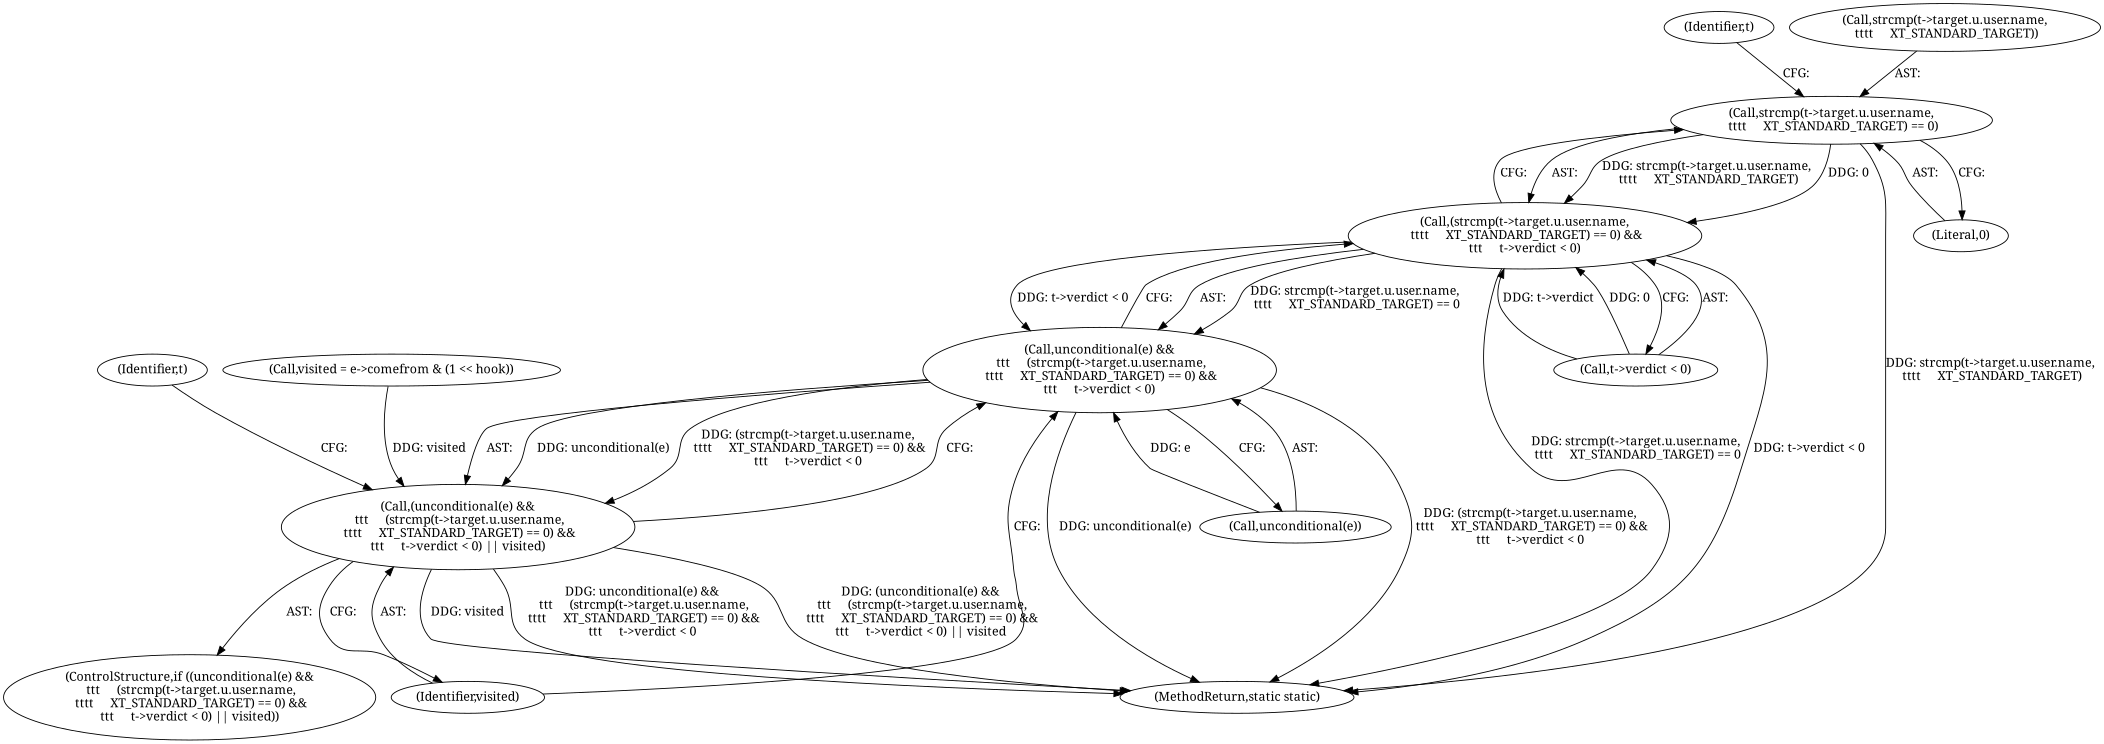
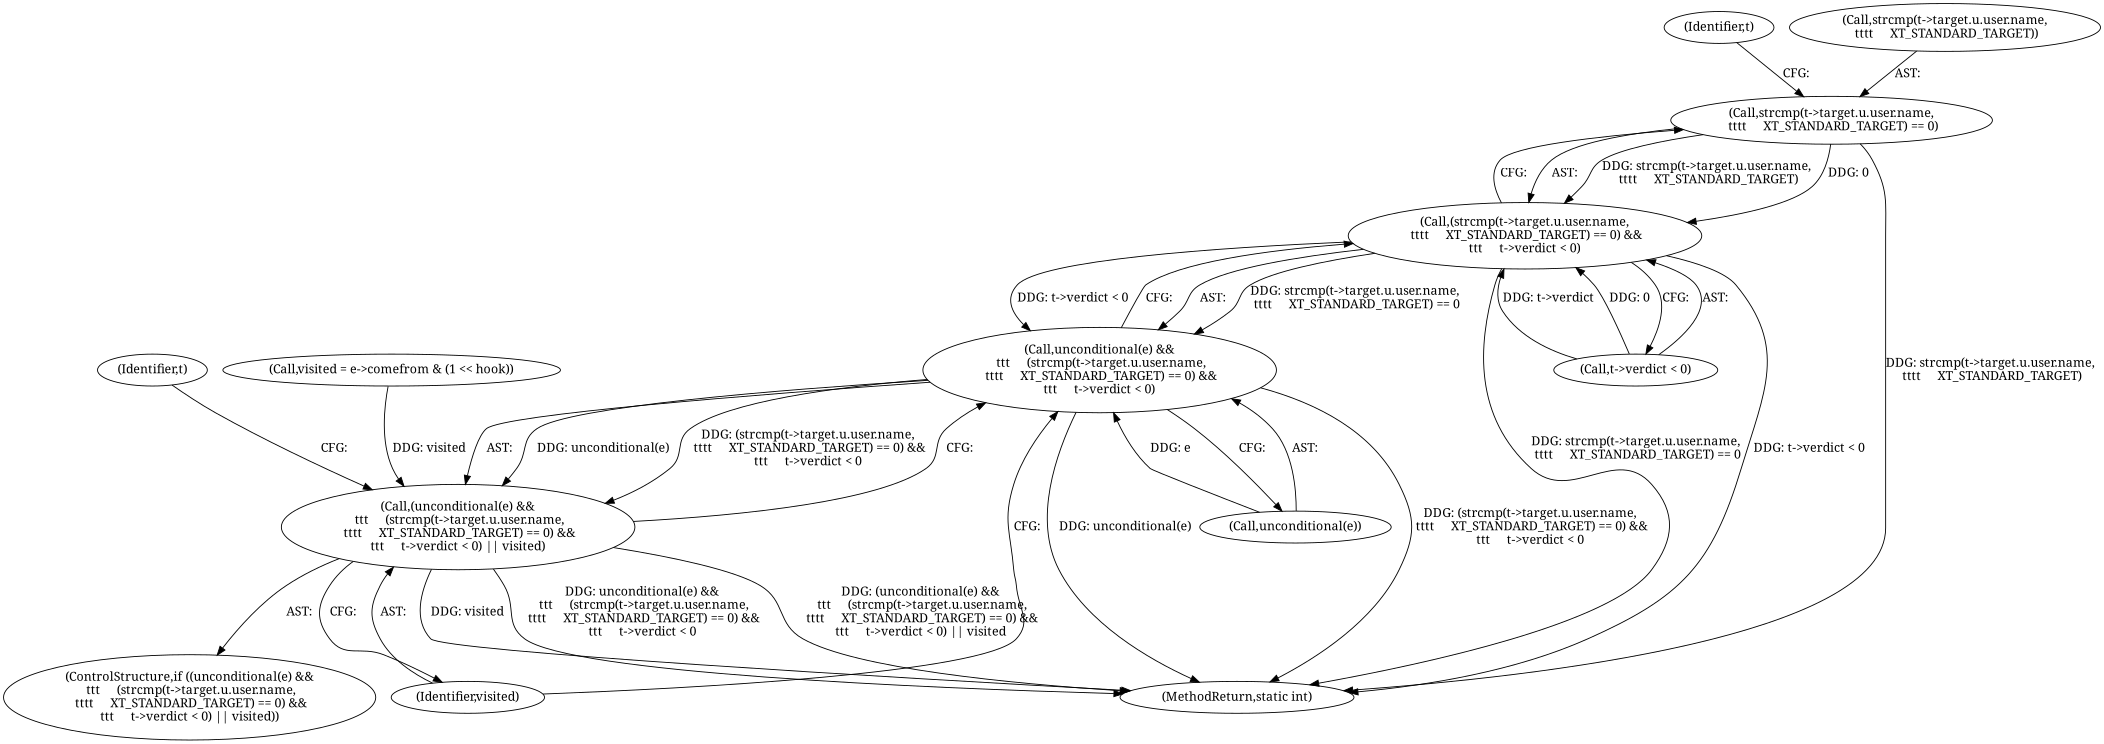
  digraph {
    fontname="Noto Serif"
    node [fontname="Noto Serif"]
    edge [fontname="Noto Serif"]
    n1 [label="(Call,strcmp(t->target.u.user.name,\n \t\t\t\t     XT_STANDARD_TARGET) == 0)"]
    n2 [label="(Call,(strcmp(t->target.u.user.name,\n \t\t\t\t     XT_STANDARD_TARGET) == 0) &&\n\t\t\t     t->verdict < 0)"]
-   n3 [label="(MethodReturn,static static)"]
-   n4 [label="(Literal,0)"]
+   n3 [label="(MethodReturn,static int)"]
    n5 [label="(Call,unconditional(e) &&\n \t\t\t     (strcmp(t->target.u.user.name,\n \t\t\t\t     XT_STANDARD_TARGET) == 0) &&\n\t\t\t     t->verdict < 0)"]
    n6 [label="(Call,t->verdict < 0)"]
    n7 [label="(Call,(unconditional(e) &&\n \t\t\t     (strcmp(t->target.u.user.name,\n \t\t\t\t     XT_STANDARD_TARGET) == 0) &&\n\t\t\t     t->verdict < 0) || visited)"]
    n8 [label="(Call,unconditional(e))"]
    n9 [label="(ControlStructure,if ((unconditional(e) &&\n \t\t\t     (strcmp(t->target.u.user.name,\n \t\t\t\t     XT_STANDARD_TARGET) == 0) &&\n\t\t\t     t->verdict < 0) || visited))"]
    n10 [label="(Identifier,visited)"]
    n11 [label="(Call,visited = e->comefrom & (1 << hook))"]
    n12 [label="(Identifier,t)"]
    n13 [label="(Identifier,t)"]
    n14 [label="(Call,strcmp(t->target.u.user.name,\n \t\t\t\t     XT_STANDARD_TARGET))"]
    n1 -> n2 [label="AST: "]
    n1 -> n2 [label="DDG: strcmp(t->target.u.user.name,\n \t\t\t\t     XT_STANDARD_TARGET)"]
    n1 -> n2 [label="DDG: 0"]
    n1 -> n3 [label="DDG: strcmp(t->target.u.user.name,\n \t\t\t\t     XT_STANDARD_TARGET)"]
-   n1 -> n4 [label="CFG: "]
    n2 -> n1 [label="CFG: "]
    n2 -> n3 [label="DDG: strcmp(t->target.u.user.name,\n \t\t\t\t     XT_STANDARD_TARGET) == 0"]
    n2 -> n3 [label="DDG: t->verdict < 0"]
    n2 -> n5 [label="AST: "]
    n2 -> n5 [label="DDG: strcmp(t->target.u.user.name,\n \t\t\t\t     XT_STANDARD_TARGET) == 0"]
    n2 -> n5 [label="DDG: t->verdict < 0"]
    n2 -> n6 [label="CFG: "]
-   n4 -> n1 [label="AST: "]
    n5 -> n2 [label="CFG: "]
    n5 -> n3 [label="DDG: unconditional(e)"]
    n5 -> n3 [label="DDG: (strcmp(t->target.u.user.name,\n \t\t\t\t     XT_STANDARD_TARGET) == 0) &&\n\t\t\t     t->verdict < 0"]
    n5 -> n7 [label="AST: "]
    n5 -> n7 [label="DDG: unconditional(e)"]
    n5 -> n7 [label="DDG: (strcmp(t->target.u.user.name,\n \t\t\t\t     XT_STANDARD_TARGET) == 0) &&\n\t\t\t     t->verdict < 0"]
    n5 -> n8 [label="CFG: "]
    n6 -> n2 [label="AST: "]
    n6 -> n2 [label="DDG: t->verdict"]
    n6 -> n2 [label="DDG: 0"]
    n7 -> n3 [label="DDG: visited"]
    n7 -> n3 [label="DDG: unconditional(e) &&\n \t\t\t     (strcmp(t->target.u.user.name,\n \t\t\t\t     XT_STANDARD_TARGET) == 0) &&\n\t\t\t     t->verdict < 0"]
    n7 -> n3 [label="DDG: (unconditional(e) &&\n \t\t\t     (strcmp(t->target.u.user.name,\n \t\t\t\t     XT_STANDARD_TARGET) == 0) &&\n\t\t\t     t->verdict < 0) || visited"]
    n7 -> n5 [label="CFG: "]
    n7 -> n9 [label="AST: "]
    n7 -> n10 [label="CFG: "]
    n8 -> n5 [label="AST: "]
    n8 -> n5 [label="DDG: e"]
    n10 -> n5 [label="CFG: "]
    n10 -> n7 [label="AST: "]
    n11 -> n7 [label="DDG: visited"]
    n12 -> n7 [label="CFG: "]
    n13 -> n1 [label="CFG: "]
    n14 -> n1 [label="AST: "]
  }
